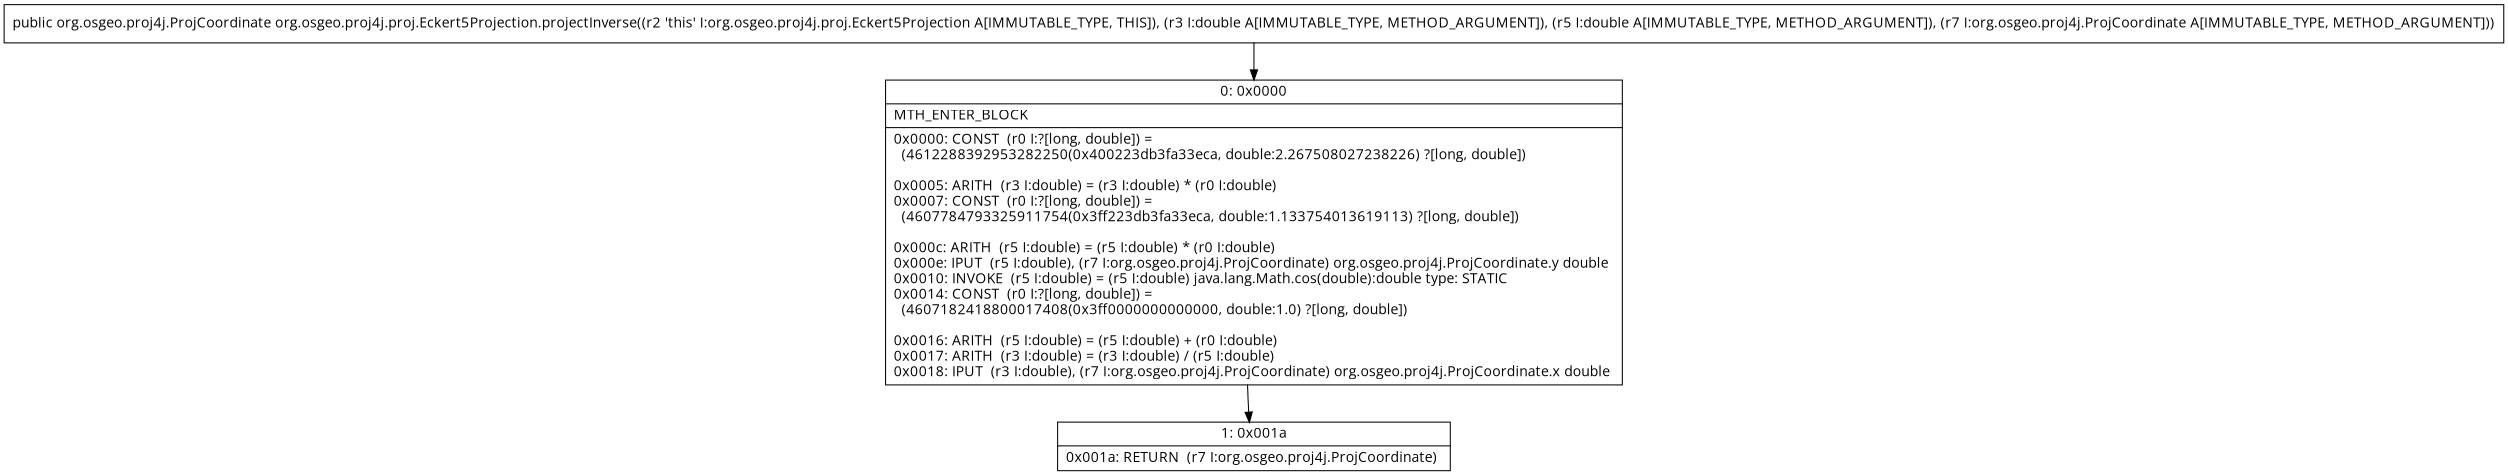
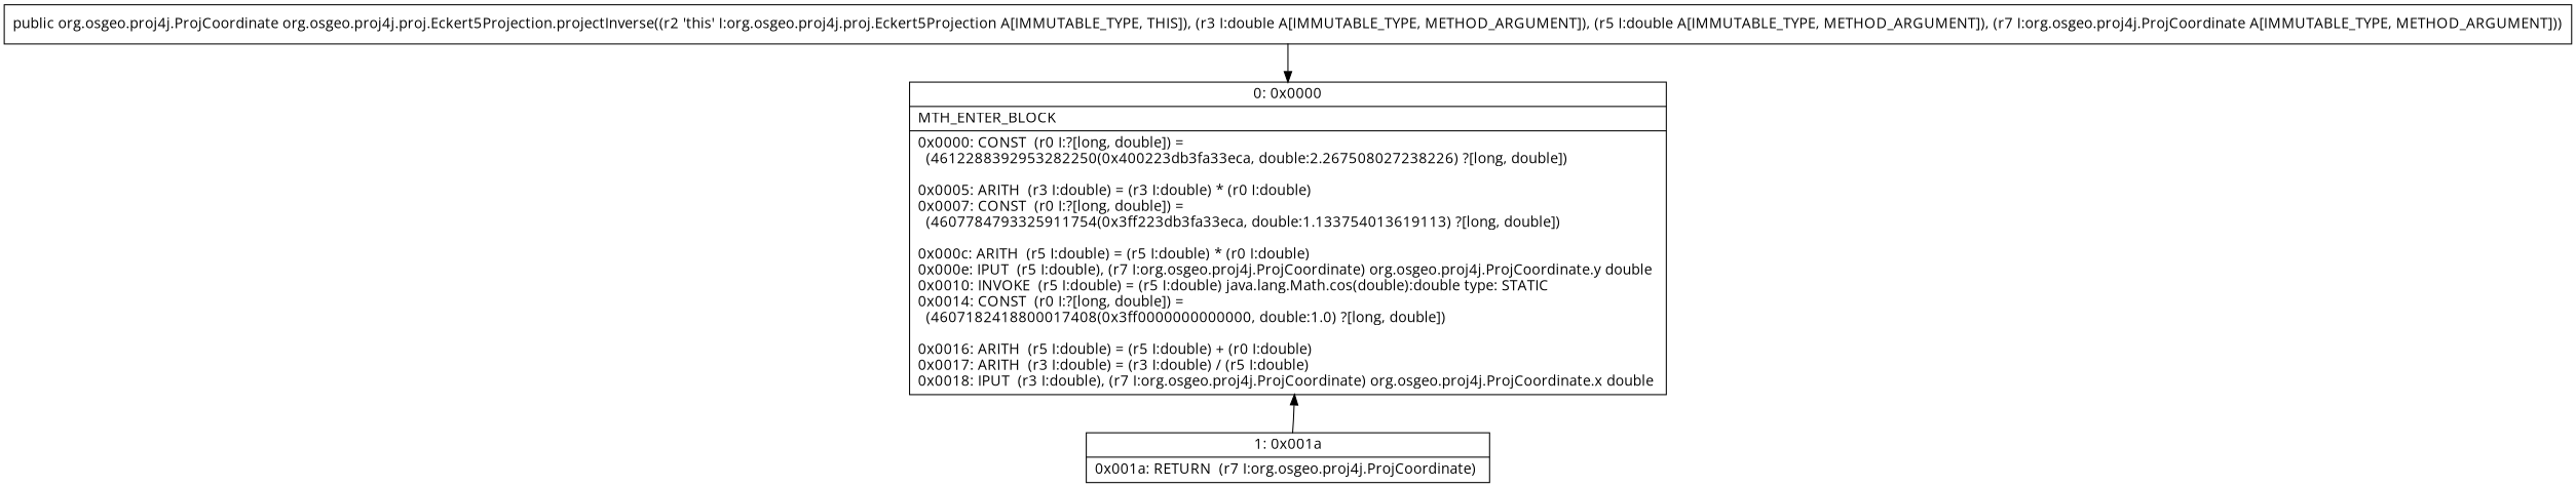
  digraph {
    fontname="Open Sans"
    node [shape=record fontname="Open Sans"]
    edge [fontname="Open Sans"]
    n1 [label="{0\:\ 0x0000|MTH_ENTER_BLOCK\l|0x0000: CONST  (r0 I:?[long, double]) = \l  (4612288392953282250(0x400223db3fa33eca, double:2.267508027238226) ?[long, double])\l \l0x0005: ARITH  (r3 I:double) = (r3 I:double) * (r0 I:double) \l0x0007: CONST  (r0 I:?[long, double]) = \l  (4607784793325911754(0x3ff223db3fa33eca, double:1.133754013619113) ?[long, double])\l \l0x000c: ARITH  (r5 I:double) = (r5 I:double) * (r0 I:double) \l0x000e: IPUT  (r5 I:double), (r7 I:org.osgeo.proj4j.ProjCoordinate) org.osgeo.proj4j.ProjCoordinate.y double \l0x0010: INVOKE  (r5 I:double) = (r5 I:double) java.lang.Math.cos(double):double type: STATIC \l0x0014: CONST  (r0 I:?[long, double]) = \l  (4607182418800017408(0x3ff0000000000000, double:1.0) ?[long, double])\l \l0x0016: ARITH  (r5 I:double) = (r5 I:double) + (r0 I:double) \l0x0017: ARITH  (r3 I:double) = (r3 I:double) \/ (r5 I:double) \l0x0018: IPUT  (r3 I:double), (r7 I:org.osgeo.proj4j.ProjCoordinate) org.osgeo.proj4j.ProjCoordinate.x double \l}"]
    n2 [label="{1\:\ 0x001a|0x001a: RETURN  (r7 I:org.osgeo.proj4j.ProjCoordinate) \l}"]
    n3 [label="{public org.osgeo.proj4j.ProjCoordinate org.osgeo.proj4j.proj.Eckert5Projection.projectInverse((r2 'this' I:org.osgeo.proj4j.proj.Eckert5Projection A[IMMUTABLE_TYPE, THIS]), (r3 I:double A[IMMUTABLE_TYPE, METHOD_ARGUMENT]), (r5 I:double A[IMMUTABLE_TYPE, METHOD_ARGUMENT]), (r7 I:org.osgeo.proj4j.ProjCoordinate A[IMMUTABLE_TYPE, METHOD_ARGUMENT])) }"]
-   n1 -> n2
+   n2 -> n1
    n3 -> n1
  }
